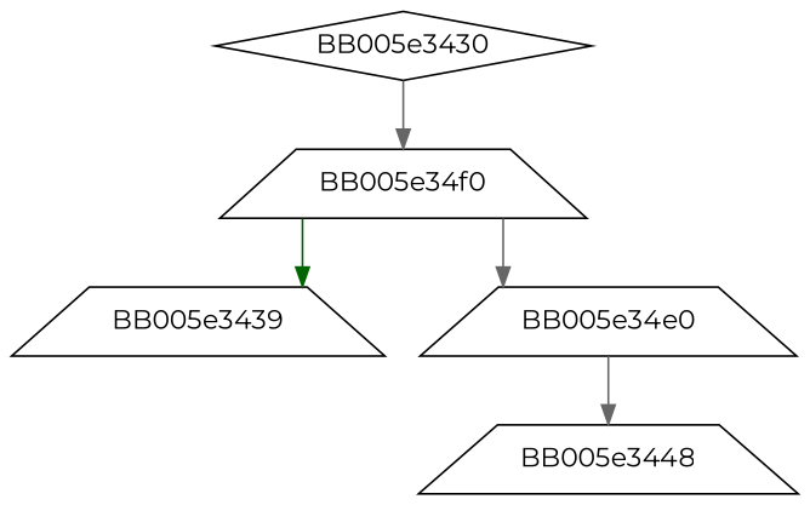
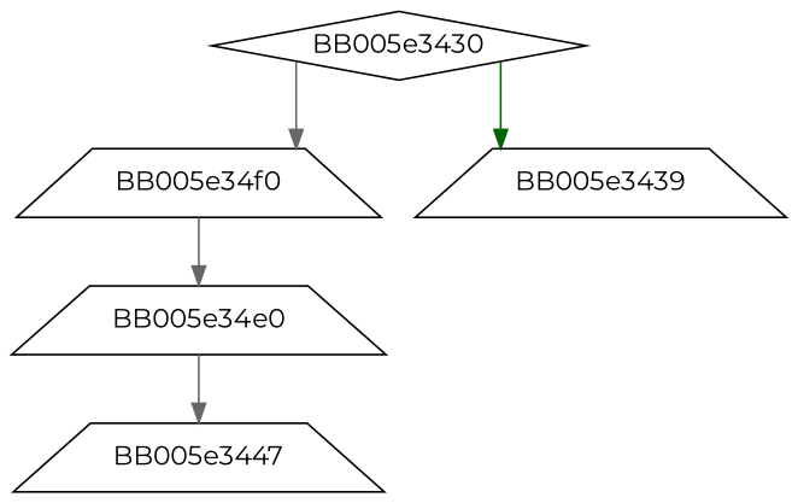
  digraph {
    fontname=Montserrat
    splines=ortho
    node [fontname=Montserrat shape=trapezium]
    edge [color=gray40 fontname=Montserrat]
    BB005e3430 [shape=diamond]
    BB005e34f0
    BB005e3439
    BB005e34e0
-   BB005e3448
+   BB005e3448 [label=BB005e3447]
    BB005e3430 -> BB005e34f0
-   BB005e34f0 -> BB005e3439 [color=darkgreen]
+   BB005e3430 -> BB005e3439 [color=darkgreen]
    BB005e34f0 -> BB005e34e0
    BB005e34e0 -> BB005e3448
  }
